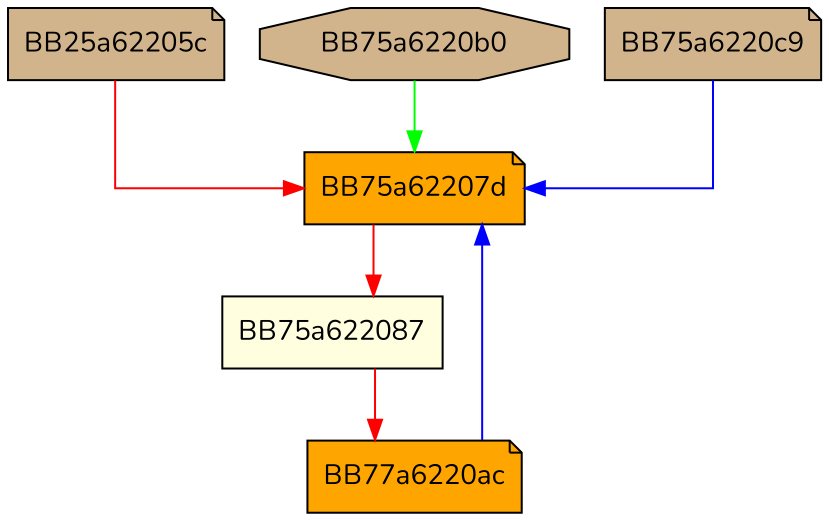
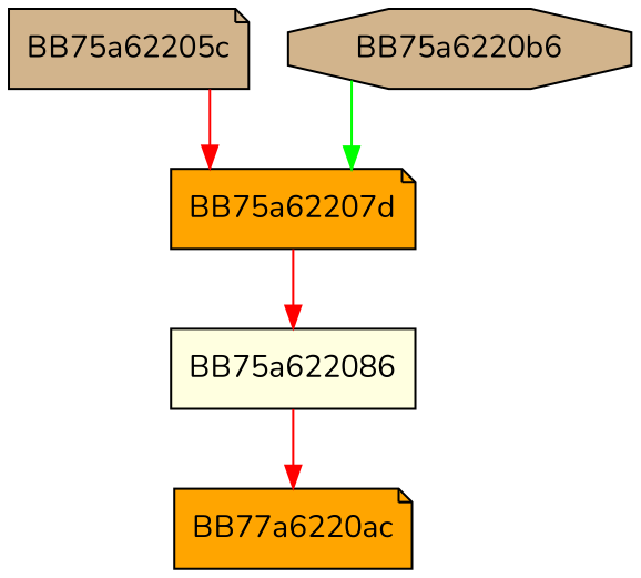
  digraph {
    fontname=Nunito
    splines=ortho
    node [fillcolor=tan fontname=Nunito shape=note style=filled]
    edge [color=red fontname=Nunito]
    BB75a62207d [fillcolor=orange]
-   BB75a62205c [label=BB25a62205c]
-   BB75a622087 [fillcolor=lightyellow shape=box]
-   BB75a6220b6 [shape=octagon label=BB75a6220b0]
+   BB75a62205c
+   BB75a622087 [fillcolor=lightyellow shape=box label=BB75a622086]
+   BB75a6220b6 [shape=octagon]
    n5 [fillcolor=orange label=BB77a6220ac]
-   BB75a6220c9
    BB75a62207d -> BB75a622087
    BB75a62205c -> BB75a62207d
    BB75a622087 -> n5
    BB75a6220b6 -> BB75a62207d [color=green]
-   n5 -> BB75a62207d [color=blue]
-   BB75a6220c9 -> BB75a62207d [color=blue]
  }
